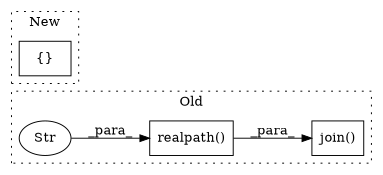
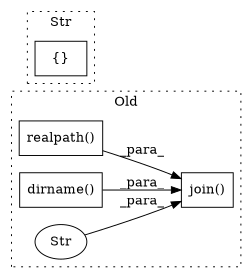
  digraph {
    rankdir=LR
    node [a=75 shape=box]
    n1 [l="17,1" label="realpath()" s="1558,1583"]
+   n2 [l="16,1" label="dirname()" s="1542,1584"]
    n3 [l="13,1" label="join()" s="1605,1652"]
    n4 [a=66 l=18 label=Str s=1634 shape=ellipse]
    n5 [a=95 l="18,15" label="{}" s="3390,3504"]
    subgraph cluster_1 {
      label=Old
      style=dotted
      n1
+     n2
      n3
      n4
    }
    subgraph cluster_2 {
-     label=New
+     label=Str
      style=dotted
      n5
    }
    n1 -> n3 [label=_para_]
-   n4 -> n1 [label=_para_]
+   n2 -> n3 [label=_para_]
+   n4 -> n3 [label=_para_]
  }
